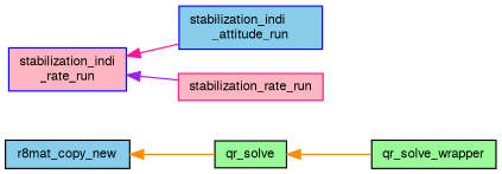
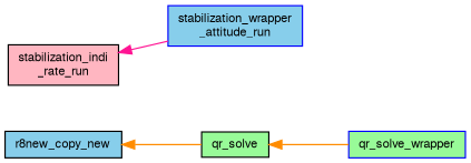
  digraph {
    rankdir=LR
    node [color=black fillcolor=skyblue fontname=FreeSans fontsize=10 shape=record style=filled]
    edge [color=darkorange dir=back fontname=FreeSans fontsize=10 labelfontname=FreeSans labelfontsize=10 style=solid]
-   n1 [fontcolor=black height=0.2 label=r8mat_copy_new width=0.4]
+   n1 [fontcolor=black height=0.2 label=r8new_copy_new width=0.4]
    n2 [fillcolor=palegreen height=0.2 label=qr_solve width=0.4]
-   n3 [fillcolor=palegreen height=0.2 label=qr_solve_wrapper width=0.4]
-   n4 [color=blue fillcolor=lightpink height=0.2 label="stabilization_indi\l_rate_run" width=0.4]
-   n5 [color=blue height=0.2 label="stabilization_indi\l_attitude_run" width=0.4]
-   n6 [color=deeppink fillcolor=lightpink height=0.2 label=stabilization_rate_run width=0.4]
+   n3 [color=blue fillcolor=palegreen height=0.2 label=qr_solve_wrapper width=0.4]
+   n4 [fillcolor=lightpink height=0.2 label="stabilization_indi\l_rate_run" width=0.4]
+   n5 [color=blue height=0.2 label="stabilization_wrapper\l_attitude_run" width=0.4]
    n1 -> n2
    n2 -> n3
    n4 -> n5 [color=deeppink]
-   n4 -> n6 [color=purple]
  }
